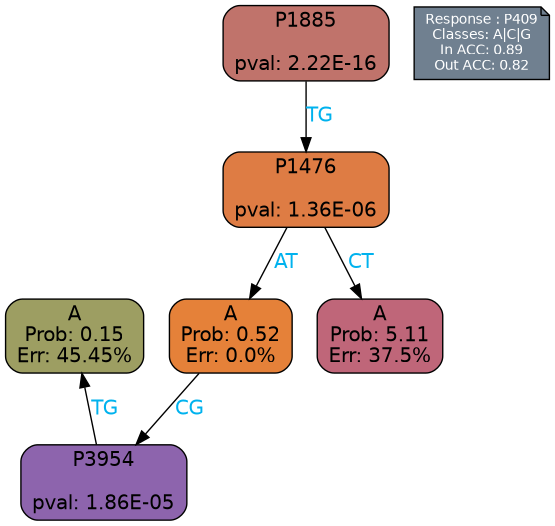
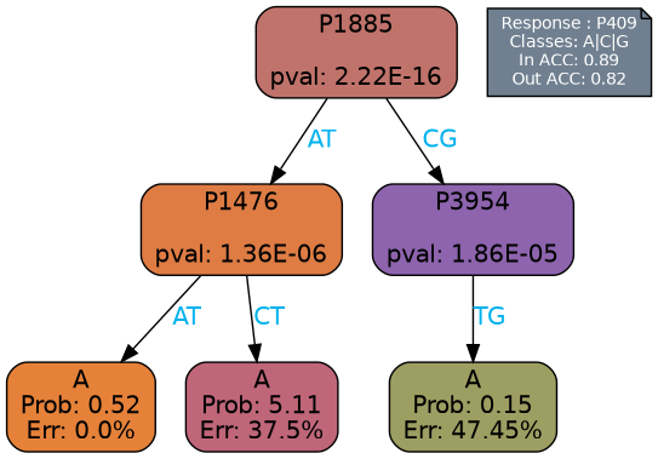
  digraph {
    ranksep=equally
    splines=polylines
    node [color=black fontname=helvetica shape=box style="filled, rounded"]
    edge [fontcolor=deepskyblue2 fontname=helvetica]
    n1 [fillcolor="#e58139" label="A\nProb: 0.52\nErr: 0.0%"]
    n2 [fillcolor="#bf6679" label="A\nProb: 5.11\nErr: 37.5%"]
-   n3 [fillcolor="#9d9e62" label="A\nProb: 0.15\nErr: 45.45%"]
+   n3 [fillcolor="#9d9e62" label="A\nProb: 0.15\nErr: 47.45%"]
    n4 [align=left fillcolor=slategray fontcolor=white fontsize=10 label="Response : P409\nClasses: A|C|G\nIn ACC: 0.89\nOut ACC: 0.82\n" shape=note style=filled]
    n5 [fillcolor="#c0736b" label="P1885\n\npval: 2.22E-16"]
    n6 [fillcolor="#de7c44" label="P1476\n\npval: 1.36E-06"]
    n7 [fillcolor="#8d64ad" label="P3954\n\npval: 1.86E-05"]
    subgraph sub_1 {
      rank=same
      n1
      n2
      n3
    }
    subgraph sub_2 {
      rank=same
      n4
      n5
    }
-   n5 -> n6 [label=TG]
-   n1 -> n7 [label=CG]
+   n5 -> n6 [label=AT]
+   n5 -> n7 [label=CG]
    n6 -> n1 [label=AT]
    n6 -> n2 [label=CT]
    n7 -> n3 [label=TG]
  }
